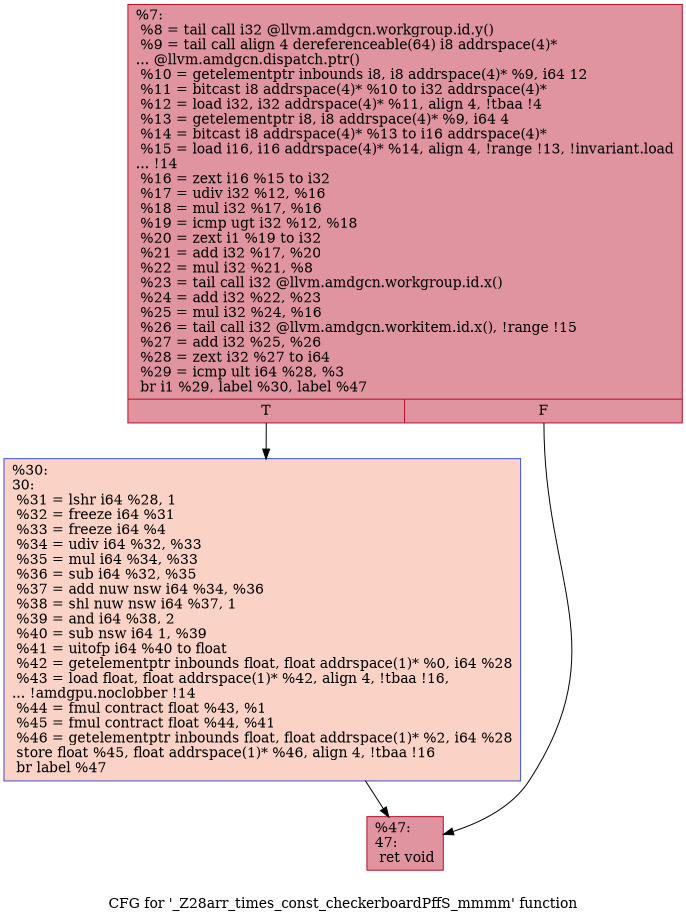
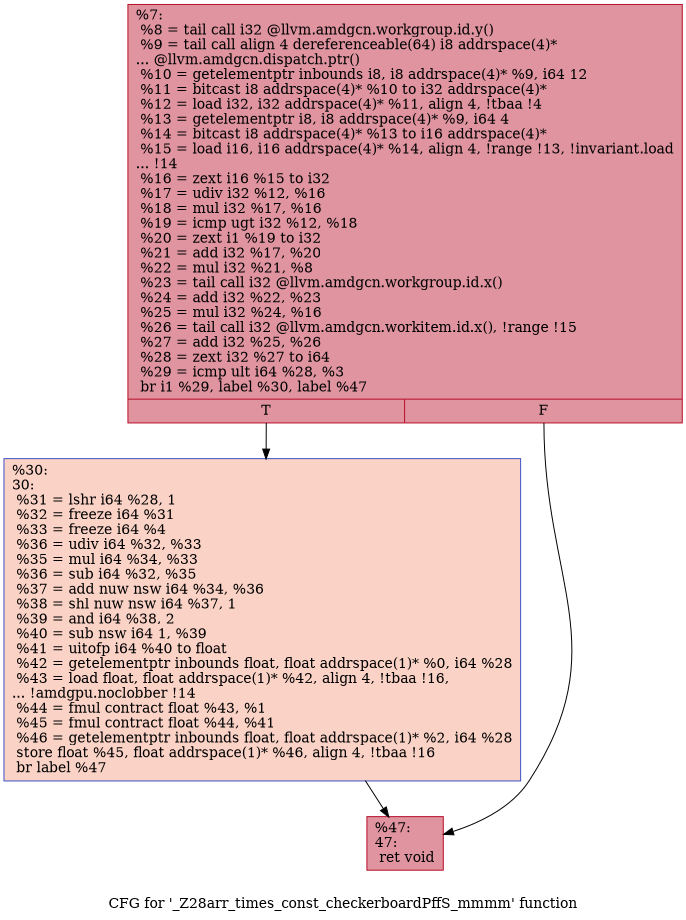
  digraph {
    label="CFG for '_Z28arr_times_const_checkerboardPffS_mmmm' function"
    node [color="#b70d28ff" fillcolor="#b70d2870" shape=record style=filled]
    n1 [label="{%7:\l  %8 = tail call i32 @llvm.amdgcn.workgroup.id.y()\l  %9 = tail call align 4 dereferenceable(64) i8 addrspace(4)*\l... @llvm.amdgcn.dispatch.ptr()\l  %10 = getelementptr inbounds i8, i8 addrspace(4)* %9, i64 12\l  %11 = bitcast i8 addrspace(4)* %10 to i32 addrspace(4)*\l  %12 = load i32, i32 addrspace(4)* %11, align 4, !tbaa !4\l  %13 = getelementptr i8, i8 addrspace(4)* %9, i64 4\l  %14 = bitcast i8 addrspace(4)* %13 to i16 addrspace(4)*\l  %15 = load i16, i16 addrspace(4)* %14, align 4, !range !13, !invariant.load\l... !14\l  %16 = zext i16 %15 to i32\l  %17 = udiv i32 %12, %16\l  %18 = mul i32 %17, %16\l  %19 = icmp ugt i32 %12, %18\l  %20 = zext i1 %19 to i32\l  %21 = add i32 %17, %20\l  %22 = mul i32 %21, %8\l  %23 = tail call i32 @llvm.amdgcn.workgroup.id.x()\l  %24 = add i32 %22, %23\l  %25 = mul i32 %24, %16\l  %26 = tail call i32 @llvm.amdgcn.workitem.id.x(), !range !15\l  %27 = add i32 %25, %26\l  %28 = zext i32 %27 to i64\l  %29 = icmp ult i64 %28, %3\l  br i1 %29, label %30, label %47\l|{<s0>T|<s1>F}}"]
-   n2 [color="#3d50c3ff" fillcolor="#f59c7d70" label="{%30:\l30:                                               \l  %31 = lshr i64 %28, 1\l  %32 = freeze i64 %31\l  %33 = freeze i64 %4\l  %34 = udiv i64 %32, %33\l  %35 = mul i64 %34, %33\l  %36 = sub i64 %32, %35\l  %37 = add nuw nsw i64 %34, %36\l  %38 = shl nuw nsw i64 %37, 1\l  %39 = and i64 %38, 2\l  %40 = sub nsw i64 1, %39\l  %41 = uitofp i64 %40 to float\l  %42 = getelementptr inbounds float, float addrspace(1)* %0, i64 %28\l  %43 = load float, float addrspace(1)* %42, align 4, !tbaa !16,\l... !amdgpu.noclobber !14\l  %44 = fmul contract float %43, %1\l  %45 = fmul contract float %44, %41\l  %46 = getelementptr inbounds float, float addrspace(1)* %2, i64 %28\l  store float %45, float addrspace(1)* %46, align 4, !tbaa !16\l  br label %47\l}"]
+   n2 [color="#3d50c3ff" fillcolor="#f59c7d70" label="{%30:\l30:                                               \l  %31 = lshr i64 %28, 1\l  %32 = freeze i64 %31\l  %33 = freeze i64 %4\l  %36 = udiv i64 %32, %33\l  %35 = mul i64 %34, %33\l  %36 = sub i64 %32, %35\l  %37 = add nuw nsw i64 %34, %36\l  %38 = shl nuw nsw i64 %37, 1\l  %39 = and i64 %38, 2\l  %40 = sub nsw i64 1, %39\l  %41 = uitofp i64 %40 to float\l  %42 = getelementptr inbounds float, float addrspace(1)* %0, i64 %28\l  %43 = load float, float addrspace(1)* %42, align 4, !tbaa !16,\l... !amdgpu.noclobber !14\l  %44 = fmul contract float %43, %1\l  %45 = fmul contract float %44, %41\l  %46 = getelementptr inbounds float, float addrspace(1)* %2, i64 %28\l  store float %45, float addrspace(1)* %46, align 4, !tbaa !16\l  br label %47\l}"]
    n3 [label="{%47:\l47:                                               \l  ret void\l}"]
    n1 -> n2 [tailport=s0]
    n1 -> n3 [tailport=s1]
    n2 -> n3
  }
